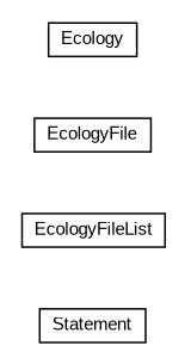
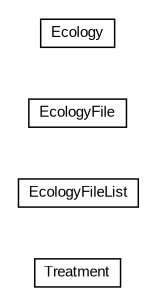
  digraph {
    nodesep=0.25
    ranksep=0.5
    rankdir=LR
    node [fontcolor=black fontname=arial fontsize=10.0 shape=plaintext]
-   n2 [label=<<table title="edu.arizona.biosemantics.semanticmarkup.markupelement.ecology.model.Statement" border="0" cellborder="1" cellspacing="0" cellpadding="2" port="p" href="./Statement.html"> 		<tr><td><table border="0" cellspacing="0" cellpadding="1"> <tr><td align="center" balign="center"> Statement </td></tr> 		</table></td></tr> 		</table>>]
+   n1 [label=<<table title="edu.arizona.biosemantics.semanticmarkup.markupelement.ecology.model.Treatment" border="0" cellborder="1" cellspacing="0" cellpadding="2" port="p" href="./Treatment.html"> 		<tr><td><table border="0" cellspacing="0" cellpadding="1"> <tr><td align="center" balign="center"> Treatment </td></tr> 		</table></td></tr> 		</table>>]
    n3 [label=<<table title="edu.arizona.biosemantics.semanticmarkup.markupelement.ecology.model.EcologyFileList" border="0" cellborder="1" cellspacing="0" cellpadding="2" port="p" href="./EcologyFileList.html"> 		<tr><td><table border="0" cellspacing="0" cellpadding="1"> <tr><td align="center" balign="center"> EcologyFileList </td></tr> 		</table></td></tr> 		</table>>]
    n4 [label=<<table title="edu.arizona.biosemantics.semanticmarkup.markupelement.ecology.model.EcologyFile" border="0" cellborder="1" cellspacing="0" cellpadding="2" port="p" href="./EcologyFile.html"> 		<tr><td><table border="0" cellspacing="0" cellpadding="1"> <tr><td align="center" balign="center"> EcologyFile </td></tr> 		</table></td></tr> 		</table>>]
    n5 [label=<<table title="edu.arizona.biosemantics.semanticmarkup.markupelement.ecology.model.Ecology" border="0" cellborder="1" cellspacing="0" cellpadding="2" port="p" href="./Ecology.html"> 		<tr><td><table border="0" cellspacing="0" cellpadding="1"> <tr><td align="center" balign="center"> Ecology </td></tr> 		</table></td></tr> 		</table>>]
  }
